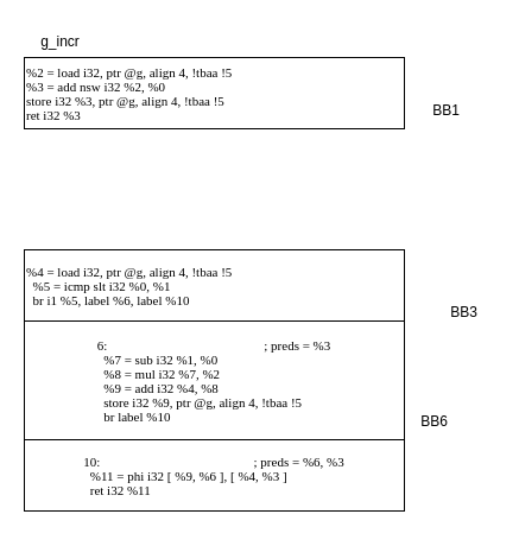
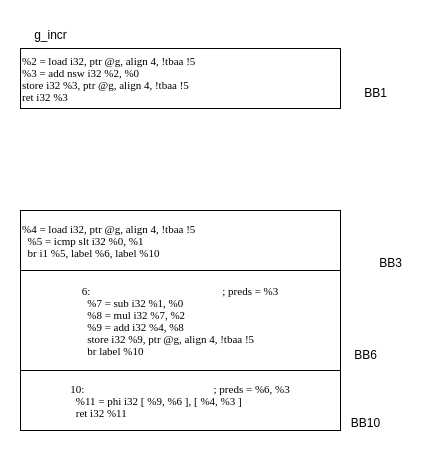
  <mxCell id="0" />
  <mxCell id="1" parent="0" />
  <mxCell id="2" value="g_incr" style="text;html=1;align=center;verticalAlign=middle;resizable=0;points=[];autosize=1;strokeColor=none;fillColor=none;" vertex="1" parent="1"><mxGeometry x="20" y="20" width="60" height="30" as="geometry" /></mxCell>
  <mxCell id="3" value="&lt;p class=&quot;p1&quot; style=&quot;margin: 0px; font-variant-numeric: normal; font-variant-east-asian: normal; font-variant-alternates: normal; font-kerning: auto; font-optical-sizing: auto; font-feature-settings: normal; font-variation-settings: normal; font-variant-position: normal; font-stretch: normal; font-size: 11px; line-height: normal; font-family: Menlo;&quot;&gt;&lt;span class=&quot;s1&quot; style=&quot;font-variant-ligatures: no-common-ligatures;&quot;&gt;%2 = load i32, ptr @g, align 4, !tbaa !5&lt;/span&gt;&lt;/p&gt;&lt;p class=&quot;p1&quot; style=&quot;margin: 0px; font-variant-numeric: normal; font-variant-east-asian: normal; font-variant-alternates: normal; font-kerning: auto; font-optical-sizing: auto; font-feature-settings: normal; font-variation-settings: normal; font-variant-position: normal; font-stretch: normal; font-size: 11px; line-height: normal; font-family: Menlo;&quot;&gt;&lt;span class=&quot;s1&quot; style=&quot;font-variant-ligatures: no-common-ligatures;&quot;&gt;%3 = add nsw i32 %2, %0&lt;/span&gt;&lt;/p&gt;&lt;p class=&quot;p1&quot; style=&quot;margin: 0px; font-variant-numeric: normal; font-variant-east-asian: normal; font-variant-alternates: normal; font-kerning: auto; font-optical-sizing: auto; font-feature-settings: normal; font-variation-settings: normal; font-variant-position: normal; font-stretch: normal; font-size: 11px; line-height: normal; font-family: Menlo;&quot;&gt;&lt;span class=&quot;s1&quot; style=&quot;font-variant-ligatures: no-common-ligatures;&quot;&gt;store i32 %3, ptr @g, align 4, !tbaa !5&lt;/span&gt;&lt;/p&gt;&lt;p class=&quot;p1&quot; style=&quot;margin: 0px; font-variant-numeric: normal; font-variant-east-asian: normal; font-variant-alternates: normal; font-kerning: auto; font-optical-sizing: auto; font-feature-settings: normal; font-variation-settings: normal; font-variant-position: normal; font-stretch: normal; font-size: 11px; line-height: normal; font-family: Menlo;&quot;&gt;&lt;span class=&quot;s1&quot; style=&quot;font-variant-ligatures: no-common-ligatures;&quot;&gt;ret i32 %3&lt;/span&gt;&lt;/p&gt;" style="rounded=0;whiteSpace=wrap;html=1;align=left;" vertex="1" parent="1"><mxGeometry x="20" y="48" width="320" height="60" as="geometry" /></mxCell>
  <mxCell id="4" value="BB1" style="text;html=1;align=center;verticalAlign=middle;resizable=0;points=[];autosize=1;strokeColor=none;fillColor=none;" vertex="1" parent="1"><mxGeometry x="350" y="78" width="50" height="30" as="geometry" /></mxCell>
  <mxCell id="5" value="&lt;p class=&quot;p1&quot; style=&quot;margin: 0px; font-variant-numeric: normal; font-variant-east-asian: normal; font-variant-alternates: normal; font-kerning: auto; font-optical-sizing: auto; font-feature-settings: normal; font-variation-settings: normal; font-variant-position: normal; font-stretch: normal; font-size: 11px; line-height: normal; font-family: Menlo;&quot;&gt;&lt;span class=&quot;s1&quot; style=&quot;font-variant-ligatures: no-common-ligatures;&quot;&gt;%4 = load i32, ptr @g, align 4, !tbaa !5&lt;/span&gt;&lt;/p&gt;&lt;p class=&quot;p1&quot; style=&quot;margin: 0px; font-variant-numeric: normal; font-variant-east-asian: normal; font-variant-alternates: normal; font-kerning: auto; font-optical-sizing: auto; font-feature-settings: normal; font-variation-settings: normal; font-variant-position: normal; font-stretch: normal; font-size: 11px; line-height: normal; font-family: Menlo;&quot;&gt;&lt;span class=&quot;s1&quot; style=&quot;font-variant-ligatures: no-common-ligatures;&quot;&gt;&lt;span class=&quot;Apple-converted-space&quot;&gt;&amp;nbsp; &lt;/span&gt;%5 = icmp slt i32 %0, %1&lt;/span&gt;&lt;/p&gt;&lt;p class=&quot;p1&quot; style=&quot;margin: 0px; font-variant-numeric: normal; font-variant-east-asian: normal; font-variant-alternates: normal; font-kerning: auto; font-optical-sizing: auto; font-feature-settings: normal; font-variation-settings: normal; font-variant-position: normal; font-stretch: normal; font-size: 11px; line-height: normal; font-family: Menlo;&quot;&gt;&lt;span class=&quot;s1&quot; style=&quot;font-variant-ligatures: no-common-ligatures;&quot;&gt;&lt;span class=&quot;Apple-converted-space&quot;&gt;&amp;nbsp; &lt;/span&gt;br i1 %5, label %6, label %10&lt;/span&gt;&lt;/p&gt;" style="rounded=0;whiteSpace=wrap;html=1;align=left;" vertex="1" parent="1"><mxGeometry x="20" y="210" width="320" height="60" as="geometry" /></mxCell>
  <mxCell id="6" value="BB3" style="text;html=1;align=center;verticalAlign=middle;resizable=0;points=[];autosize=1;strokeColor=none;fillColor=none;" vertex="1" parent="1"><mxGeometry x="365" y="248" width="50" height="30" as="geometry" /></mxCell>
  <mxCell id="7" value="&lt;p style=&quot;margin: 0px; font-variant-numeric: normal; font-variant-east-asian: normal; font-variant-alternates: normal; font-kerning: auto; font-optical-sizing: auto; font-feature-settings: normal; font-variation-settings: normal; font-variant-position: normal; font-stretch: normal; font-size: 11px; line-height: normal; font-family: Menlo; text-align: start;&quot; class=&quot;p1&quot;&gt;&lt;span style=&quot;font-variant-ligatures: no-common-ligatures;&quot; class=&quot;s1&quot;&gt;6:&lt;span class=&quot;Apple-converted-space&quot;&gt;&amp;nbsp; &amp;nbsp; &amp;nbsp; &amp;nbsp; &amp;nbsp; &amp;nbsp; &amp;nbsp; &amp;nbsp; &amp;nbsp; &amp;nbsp; &amp;nbsp; &amp;nbsp; &amp;nbsp; &amp;nbsp; &amp;nbsp; &amp;nbsp; &amp;nbsp; &amp;nbsp; &amp;nbsp; &amp;nbsp; &amp;nbsp; &amp;nbsp; &amp;nbsp; &amp;nbsp; &lt;/span&gt;; preds = %3&lt;/span&gt;&lt;/p&gt;&lt;p style=&quot;margin: 0px; font-variant-numeric: normal; font-variant-east-asian: normal; font-variant-alternates: normal; font-kerning: auto; font-optical-sizing: auto; font-feature-settings: normal; font-variation-settings: normal; font-variant-position: normal; font-stretch: normal; font-size: 11px; line-height: normal; font-family: Menlo; text-align: start;&quot; class=&quot;p1&quot;&gt;&lt;span style=&quot;font-variant-ligatures: no-common-ligatures;&quot; class=&quot;s1&quot;&gt;&lt;span class=&quot;Apple-converted-space&quot;&gt;&amp;nbsp; &lt;/span&gt;%7 = sub i32 %1, %0&lt;/span&gt;&lt;/p&gt;&lt;p style=&quot;margin: 0px; font-variant-numeric: normal; font-variant-east-asian: normal; font-variant-alternates: normal; font-kerning: auto; font-optical-sizing: auto; font-feature-settings: normal; font-variation-settings: normal; font-variant-position: normal; font-stretch: normal; font-size: 11px; line-height: normal; font-family: Menlo; text-align: start;&quot; class=&quot;p1&quot;&gt;&lt;span style=&quot;font-variant-ligatures: no-common-ligatures;&quot; class=&quot;s1&quot;&gt;&lt;span class=&quot;Apple-converted-space&quot;&gt;&amp;nbsp; &lt;/span&gt;%8 = mul i32 %7, %2&lt;/span&gt;&lt;/p&gt;&lt;p style=&quot;margin: 0px; font-variant-numeric: normal; font-variant-east-asian: normal; font-variant-alternates: normal; font-kerning: auto; font-optical-sizing: auto; font-feature-settings: normal; font-variation-settings: normal; font-variant-position: normal; font-stretch: normal; font-size: 11px; line-height: normal; font-family: Menlo; text-align: start;&quot; class=&quot;p1&quot;&gt;&lt;span style=&quot;font-variant-ligatures: no-common-ligatures;&quot; class=&quot;s1&quot;&gt;&lt;span class=&quot;Apple-converted-space&quot;&gt;&amp;nbsp; &lt;/span&gt;%9 = add i32 %4, %8&lt;/span&gt;&lt;/p&gt;&lt;p style=&quot;margin: 0px; font-variant-numeric: normal; font-variant-east-asian: normal; font-variant-alternates: normal; font-kerning: auto; font-optical-sizing: auto; font-feature-settings: normal; font-variation-settings: normal; font-variant-position: normal; font-stretch: normal; font-size: 11px; line-height: normal; font-family: Menlo; text-align: start;&quot; class=&quot;p1&quot;&gt;&lt;span style=&quot;font-variant-ligatures: no-common-ligatures;&quot; class=&quot;s1&quot;&gt;&lt;span class=&quot;Apple-converted-space&quot;&gt;&amp;nbsp; &lt;/span&gt;store i32 %9, ptr @g, align 4, !tbaa !5&lt;/span&gt;&lt;/p&gt;&lt;p style=&quot;margin: 0px; font-variant-numeric: normal; font-variant-east-asian: normal; font-variant-alternates: normal; font-kerning: auto; font-optical-sizing: auto; font-feature-settings: normal; font-variation-settings: normal; font-variant-position: normal; font-stretch: normal; font-size: 11px; line-height: normal; font-family: Menlo; text-align: start;&quot; class=&quot;p1&quot;&gt;&lt;span style=&quot;font-variant-ligatures: no-common-ligatures;&quot; class=&quot;s1&quot;&gt;&lt;span class=&quot;Apple-converted-space&quot;&gt;&amp;nbsp; &lt;/span&gt;br label %10&lt;/span&gt;&lt;/p&gt;" style="whiteSpace=wrap;html=1;" vertex="1" parent="1"><mxGeometry x="20" y="270" width="320" height="100" as="geometry" /></mxCell>
  <mxCell id="8" value="BB6" style="text;html=1;align=center;verticalAlign=middle;resizable=0;points=[];autosize=1;strokeColor=none;fillColor=none;" vertex="1" parent="1"><mxGeometry x="340" y="340" width="50" height="30" as="geometry" /></mxCell>
  <mxCell id="9" value="&lt;p style=&quot;margin: 0px; font-variant-numeric: normal; font-variant-east-asian: normal; font-variant-alternates: normal; font-kerning: auto; font-optical-sizing: auto; font-feature-settings: normal; font-variation-settings: normal; font-variant-position: normal; font-stretch: normal; font-size: 11px; line-height: normal; font-family: Menlo; text-align: start;&quot; class=&quot;p1&quot;&gt;&lt;span style=&quot;font-variant-ligatures: no-common-ligatures;&quot; class=&quot;s1&quot;&gt;10: &lt;span class=&quot;Apple-converted-space&quot;&gt;&amp;nbsp; &amp;nbsp; &amp;nbsp; &amp;nbsp; &amp;nbsp; &amp;nbsp; &amp;nbsp; &amp;nbsp; &amp;nbsp; &amp;nbsp; &amp;nbsp; &amp;nbsp; &amp;nbsp; &amp;nbsp; &amp;nbsp; &amp;nbsp; &amp;nbsp; &amp;nbsp; &amp;nbsp; &amp;nbsp; &amp;nbsp; &amp;nbsp; &amp;nbsp; &lt;/span&gt;; preds = %6, %3&lt;/span&gt;&lt;/p&gt;&lt;p style=&quot;margin: 0px; font-variant-numeric: normal; font-variant-east-asian: normal; font-variant-alternates: normal; font-kerning: auto; font-optical-sizing: auto; font-feature-settings: normal; font-variation-settings: normal; font-variant-position: normal; font-stretch: normal; font-size: 11px; line-height: normal; font-family: Menlo; text-align: start;&quot; class=&quot;p1&quot;&gt;&lt;span style=&quot;font-variant-ligatures: no-common-ligatures;&quot; class=&quot;s1&quot;&gt;&lt;span class=&quot;Apple-converted-space&quot;&gt;&amp;nbsp; &lt;/span&gt;%11 = phi i32 [ %9, %6 ], [ %4, %3 ]&lt;/span&gt;&lt;/p&gt;&lt;p style=&quot;margin: 0px; font-variant-numeric: normal; font-variant-east-asian: normal; font-variant-alternates: normal; font-kerning: auto; font-optical-sizing: auto; font-feature-settings: normal; font-variation-settings: normal; font-variant-position: normal; font-stretch: normal; font-size: 11px; line-height: normal; font-family: Menlo; text-align: start;&quot; class=&quot;p1&quot;&gt;&lt;span style=&quot;font-variant-ligatures: no-common-ligatures;&quot; class=&quot;s1&quot;&gt;&lt;span class=&quot;Apple-converted-space&quot;&gt;&amp;nbsp; &lt;/span&gt;ret i32 %11&lt;/span&gt;&lt;/p&gt;" style="whiteSpace=wrap;html=1;" vertex="1" parent="1"><mxGeometry x="20" y="370" width="320" height="60" as="geometry" /></mxCell>
+ <mxCell id="10" value="BB10" style="text;html=1;align=center;verticalAlign=middle;resizable=0;points=[];autosize=1;strokeColor=none;fillColor=none;" vertex="1" parent="1"><mxGeometry x="340" y="408" width="50" height="30" as="geometry" /></mxCell>
